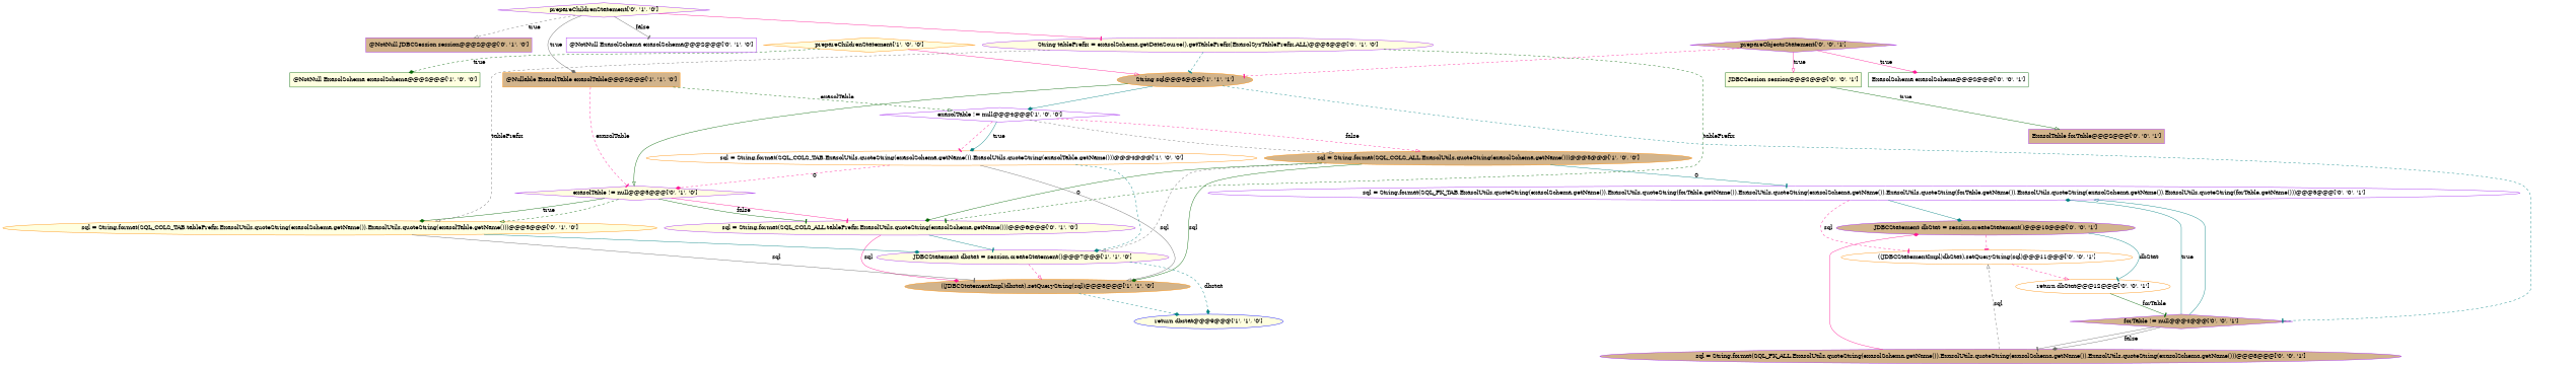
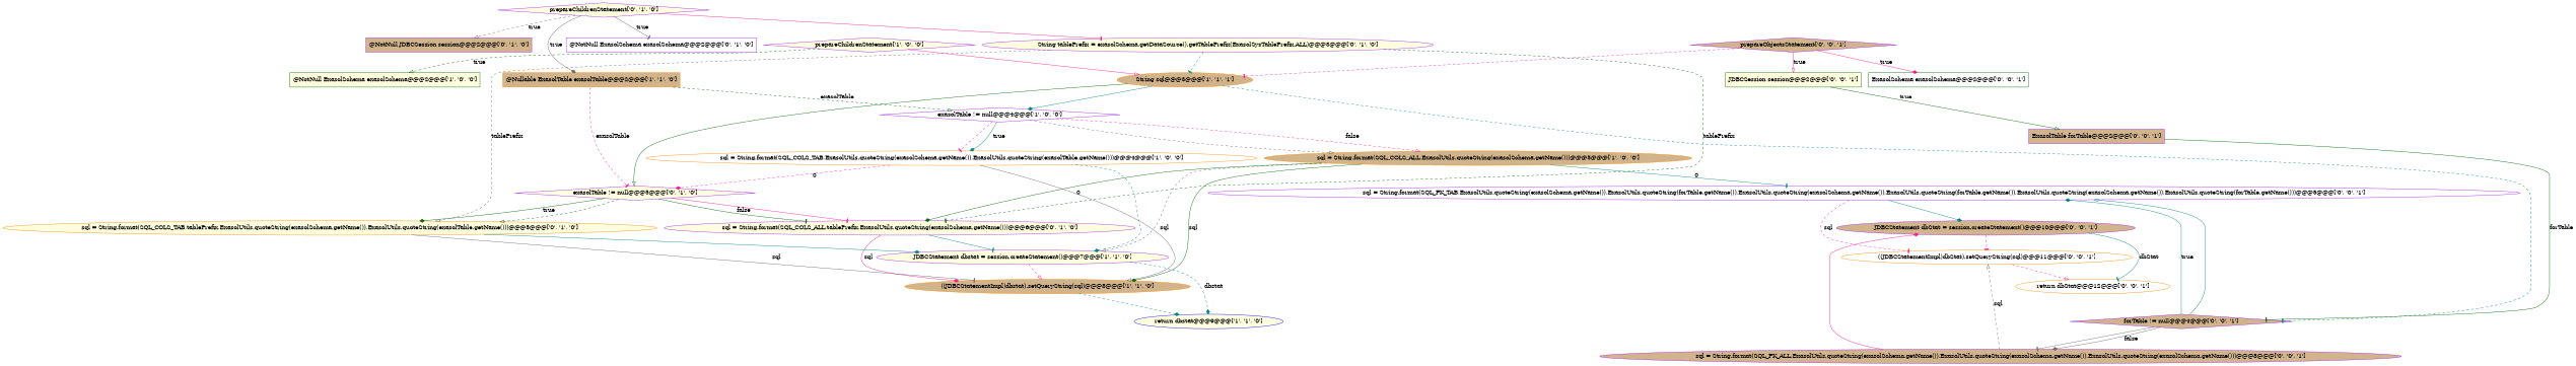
  digraph {
    node [color=purple fillcolor=lightyellow shape=ellipse style=filled]
    edge [arrowhead=tee color=deeppink style=solid]
    n1 [color=blue label="return dbstat@@@9@@@['1', '1', '0']"]
    n2 [color=darkorange fillcolor=tan label="((JDBCStatementImpl)dbstat).setQueryString(sql)@@@8@@@['1', '1', '0']"]
    n3 [color=darkorange fillcolor=tan label="sql = String.format(SQL_COLS_ALL,ExasolUtils.quoteString(exasolSchema.getName()))@@@5@@@['1', '0', '0']"]
    n4 [fillcolor=white label="sql = String.format(SQL_FK_TAB,ExasolUtils.quoteString(exasolSchema.getName()),ExasolUtils.quoteString(forTable.getName()),ExasolUtils.quoteString(exasolSchema.getName()),ExasolUtils.quoteString(forTable.getName()),ExasolUtils.quoteString(exasolSchema.getName()),ExasolUtils.quoteString(forTable.getName()))@@@5@@@['0', '0', '1']"]
    n5 [label="JDBCStatement dbstat = session.createStatement()@@@7@@@['1', '1', '0']"]
    n6 [label="sql = String.format(SQL_COLS_ALL,tablePrefix,ExasolUtils.quoteString(exasolSchema.getName()))@@@6@@@['0', '1', '0']"]
    n7 [fillcolor=tan label="JDBCStatement dbStat = session.createStatement()@@@10@@@['0', '0', '1']"]
    n8 [color=darkorange fillcolor=white label="((JDBCStatementImpl)dbStat).setQueryString(sql)@@@11@@@['0', '0', '1']"]
    n9 [color=darkorange fillcolor=tan label="String sql@@@3@@@['1', '1', '1']"]
    n10 [fillcolor=white label="exasolTable != null@@@4@@@['1', '0', '0']" shape=diamond]
    n11 [label="exasolTable != null@@@5@@@['0', '1', '0']" shape=diamond]
    n12 [fillcolor=tan label="forTable != null@@@4@@@['0', '0', '1']" shape=diamond]
    n13 [color=darkorange fillcolor=white label="sql = String.format(SQL_COLS_TAB,ExasolUtils.quoteString(exasolSchema.getName()),ExasolUtils.quoteString(exasolTable.getName()))@@@4@@@['1', '0', '0']"]
    n14 [color=darkorange label="sql = String.format(SQL_COLS_TAB,tablePrefix,ExasolUtils.quoteString(exasolSchema.getName()),ExasolUtils.quoteString(exasolTable.getName()))@@@5@@@['0', '1', '0']"]
    n15 [fillcolor=tan label="sql = String.format(SQL_FK_ALL,ExasolUtils.quoteString(exasolSchema.getName()),ExasolUtils.quoteString(exasolSchema.getName()),ExasolUtils.quoteString(exasolSchema.getName()))@@@8@@@['0', '0', '1']"]
    n16 [color=darkorange fillcolor=white label="return dbStat@@@12@@@['0', '0', '1']"]
    n17 [fillcolor=tan label="@NotNull JDBCSession session@@@2@@@['0', '1', '0']" shape=box]
-   n18 [color=darkorange label="prepareChildrenStatement['1', '0', '0']" shape=diamond]
+   n18 [label="prepareChildrenStatement['1', '0', '0']" shape=diamond]
    n19 [color=darkgreen label="@NotNull ExasolSchema exasolSchema@@@2@@@['1', '0', '0']" shape=box]
    n20 [color=darkorange fillcolor=tan label="@Nullable ExasolTable exasolTable@@@2@@@['1', '1', '0']" shape=box]
    n21 [fillcolor=white label="@NotNull ExasolSchema exasolSchema@@@2@@@['0', '1', '0']" shape=box]
    n22 [fillcolor=tan label="ExasolTable forTable@@@2@@@['0', '0', '1']" shape=box]
    n23 [fillcolor=tan label="prepareObjectsStatement['0', '0', '1']" shape=diamond]
    n24 [color=darkgreen label="JDBCSession session@@@2@@@['0', '0', '1']" shape=box]
    n25 [color=darkgreen fillcolor=white label="ExasolSchema exasolSchema@@@2@@@['0', '0', '1']" shape=box]
    n26 [label="prepareChildrenStatement['0', '1', '0']" shape=diamond]
    n27 [label="String tablePrefix = exasolSchema.getDataSource().getTablePrefix(ExasolSysTablePrefix.ALL)@@@3@@@['0', '1', '0']"]
    n2 -> n1 [arrowhead=diamond color=teal style=dashed]
    n3 -> n2 [arrowhead=diamond color=darkgreen label=sql]
    n3 -> n4 [color=teal label=0]
    n3 -> n5 [arrowhead=onormal color=gray40 style=dashed]
    n3 -> n6 [arrowhead=diamond color=darkgreen label=0]
    n4 -> n7 [arrowhead=diamond color=teal]
    n4 -> n8 [label=sql style=dashed]
    n5 -> n1 [arrowhead=diamond color=teal label=dbstat style=dashed]
    n5 -> n2 [arrowhead=onormal style=dashed]
    n6 -> n2 [arrowhead=diamond label=sql]
    n6 -> n5 [color=teal]
    n7 -> n8 [style=dashed]
    n7 -> n16 [color=teal label=dbStat]
    n8 -> n16 [arrowhead=onormal style=dashed]
    n9 -> n10 [arrowhead=diamond color=teal]
    n9 -> n11 [arrowhead=onormal color=darkgreen]
    n9 -> n12 [color=teal style=dashed]
    n10 -> n3 [arrowhead=onormal label=false style=dashed]
    n10 -> n3 [arrowhead=onormal color=gray40 style=dashed]
    n10 -> n13 [style=dashed]
    n10 -> n13 [arrowhead=diamond color=teal label=true]
    n11 -> n6
    n11 -> n6 [color=darkgreen label=false]
    n11 -> n14 [arrowhead=onormal color=darkgreen style=dashed]
    n11 -> n14 [arrowhead=diamond color=darkgreen label=true]
    n12 -> n4 [arrowhead=diamond color=teal label=true]
    n12 -> n4 [arrowhead=onormal color=teal]
    n12 -> n15 [color=gray40]
    n12 -> n15 [arrowhead=diamond color=gray40 label=false]
    n13 -> n2 [arrowhead=onormal color=gray40 label=sql]
    n13 -> n5 [arrowhead=diamond color=teal style=dashed]
    n13 -> n11 [arrowhead=diamond label=0 style=dashed]
    n14 -> n2 [color=gray40 label=sql]
    n14 -> n5 [arrowhead=diamond color=teal]
    n15 -> n7 [arrowhead=diamond]
    n15 -> n8 [arrowhead=onormal color=gray40 label=sql style=dashed]
    n18 -> n9 [arrowhead=onormal]
-   n18 -> n19 [arrowhead=diamond color=darkgreen label=true style=dashed]
+   n18 -> n19 [arrowhead=onormal color=darkgreen label=true style=dashed]
    n20 -> n10 [arrowhead=onormal color=darkgreen label=exasolTable style=dashed]
    n20 -> n11 [label=exasolTable style=dashed]
-   n16 -> n12 [color=darkgreen label=forTable]
+   n22 -> n12 [color=darkgreen label=forTable]
    n23 -> n9 [style=dashed]
    n23 -> n24 [arrowhead=onormal label=true]
    n23 -> n25 [arrowhead=diamond label=true]
    n24 -> n22 [arrowhead=onormal color=darkgreen label=true]
    n26 -> n17 [arrowhead=onormal color=gray40 label=true style=dashed]
    n26 -> n20 [arrowhead=diamond color=gray40 label=true]
-   n26 -> n21 [color=gray40 label=false]
+   n26 -> n21 [color=gray40 label=true]
    n26 -> n27
    n27 -> n6 [color=darkgreen label=tablePrefix style=dashed]
    n27 -> n9 [color=teal style=dashed]
    n27 -> n14 [arrowhead=onormal color=gray40 label=tablePrefix style=dashed]
  }
